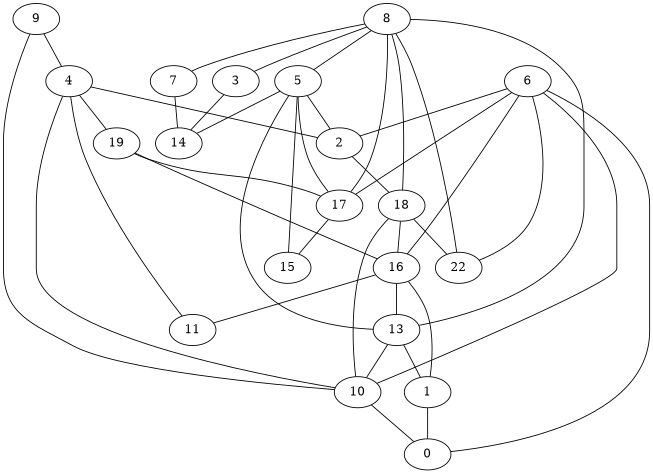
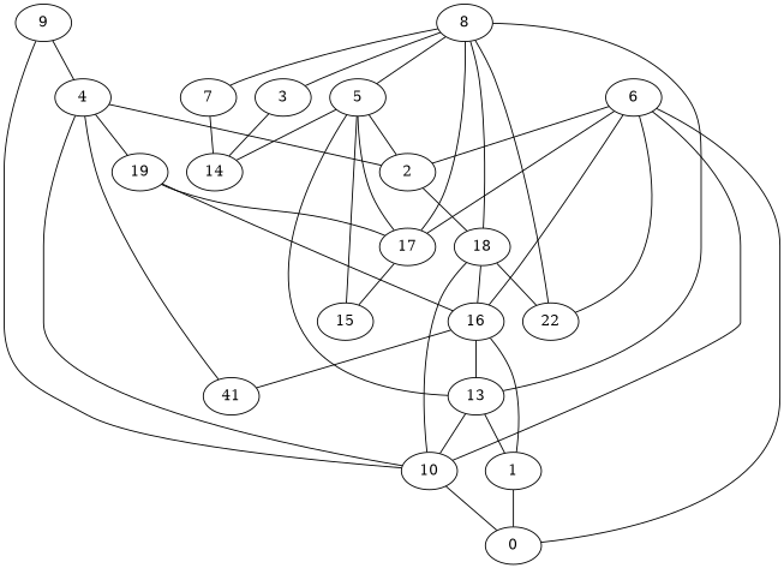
  digraph {
    edge [color=black dir=none]
    9
    4
    10
    2
    19
-   11
+   11 [label=41]
    18
    16
    n9 [label=22]
    17
    15
    6
    0
    13
    1
    5
    14
    3
    8
    7
    subgraph sub_1 {
      9
      4
      10
      2
      19
      11
      18
      16
      n9
      17
      15
      6
      0
      13
      1
      5
      14
      3
      8
      7
    }
    9 -> 4
    9 -> 10
    4 -> 10
    4 -> 2
    4 -> 19
    4 -> 11
    10 -> 0
    2 -> 18
    19 -> 16
    19 -> 17
    18 -> 10
    18 -> 16
    18 -> n9
    16 -> 11
    16 -> 13
    16 -> 1
    17 -> 15
    6 -> 10
    6 -> 2
    6 -> 16
    6 -> n9
    6 -> 17
    6 -> 0
    13 -> 10
    13 -> 1
    1 -> 0
    5 -> 2
    5 -> 17
    5 -> 15
    5 -> 13
    5 -> 14
    3 -> 14
    8 -> 18
    8 -> n9
    8 -> 17
    8 -> 13
    8 -> 5
    8 -> 3
    8 -> 7
    7 -> 14
  }
